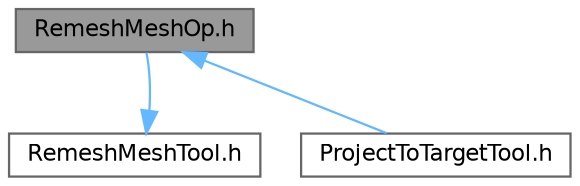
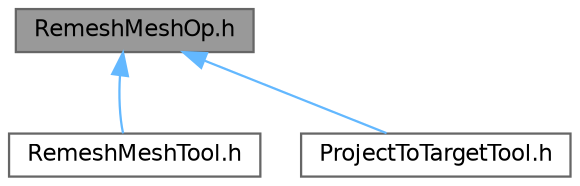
  digraph {
    node [color=grey40 fillcolor=white fontname=Helvetica fontsize=10 shape=box style=filled]
    edge [color=steelblue1 dir=back fontname=Helvetica fontsize=10 labelfontname=Helvetica labelfontsize=10 style=solid]
    n1 [color=gray40 fillcolor=grey60 fontcolor=black height=0.2 label="RemeshMeshOp.h" width=0.4]
    n2 [height=0.2 label="RemeshMeshTool.h" width=0.4]
    n3 [height=0.2 label="ProjectToTargetTool.h" width=0.4]
-   n2 -> n1
+   n1 -> n2
    n1 -> n3
  }
